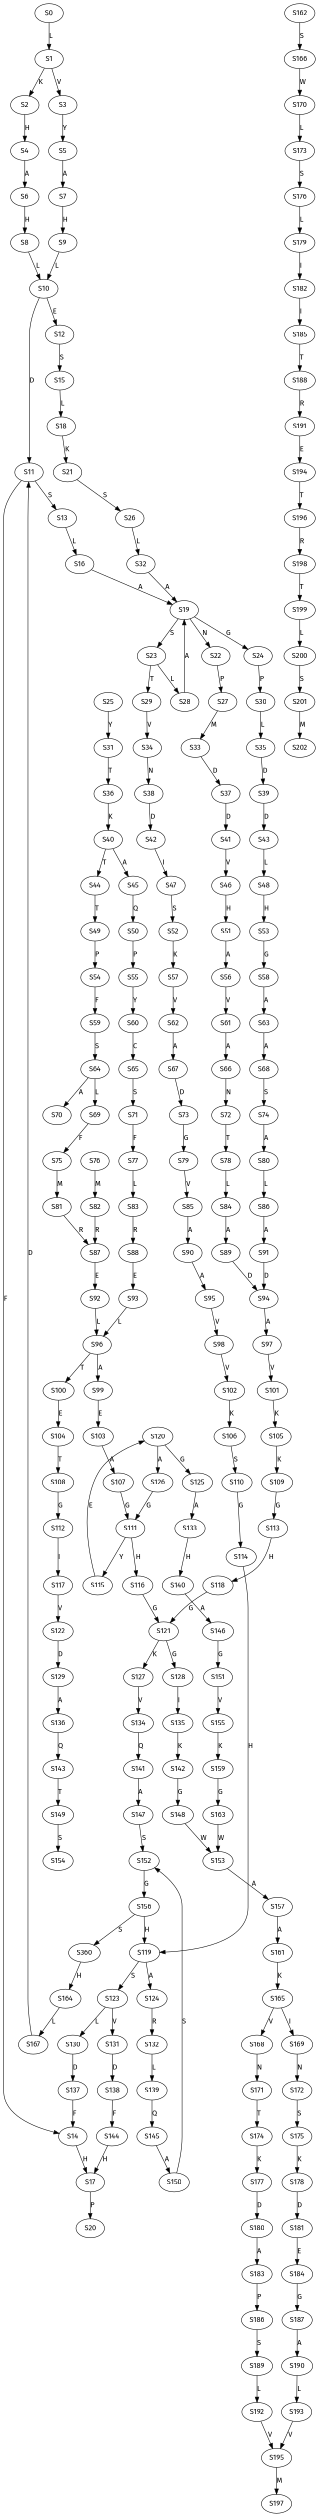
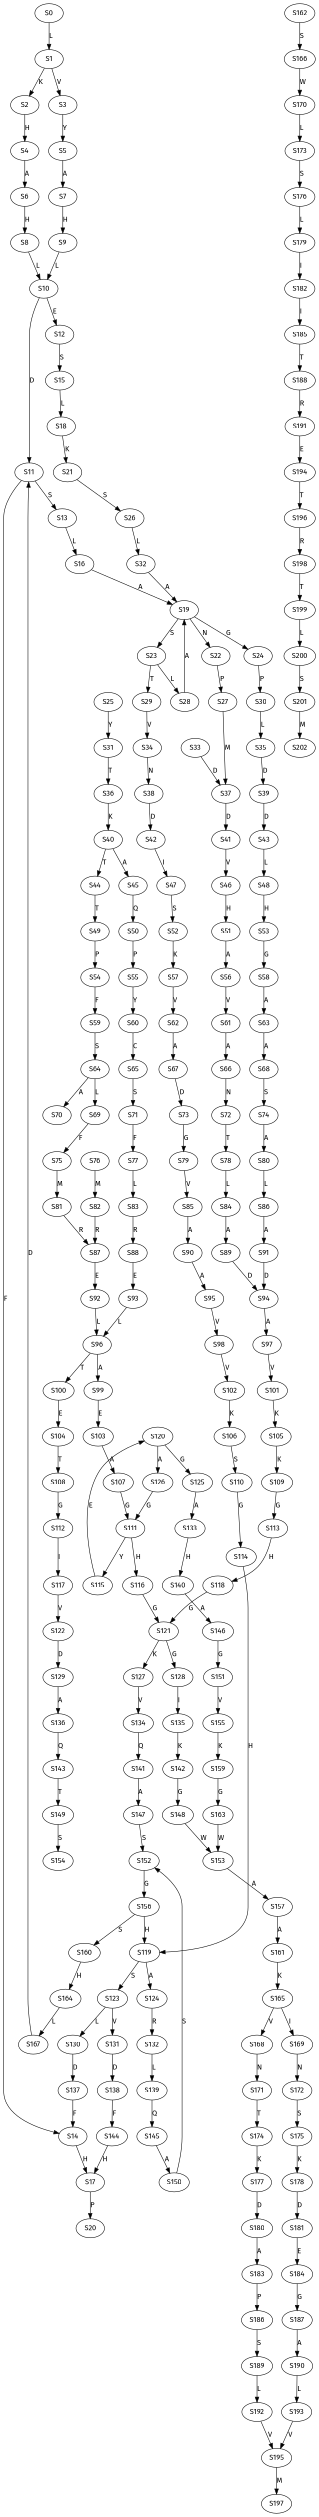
  strict digraph {
    fontname="Fira Sans"
    node [fontname="Fira Sans"]
    edge [fontname="Fira Sans"]
    S0
    S1
    S2
    S3
    S4
    S5
    S6
    S7
    S8
    S9
    S10
    S11
    S12
    S13
    S14
    S15
    S16
    S17
    S18
    S19
    S20
    S21
    S22
    S23
    S24
    S26
    S27
    S28
    S29
    S30
    S25
    S31
    S32
    S33
    S34
    S35
    S36
    S37
    S38
    S39
    S40
    S41
    S42
    S43
    S44
    S45
    S46
    S47
    S48
    S49
    S50
    S51
    S52
    S53
    S54
    S55
    S56
    S57
    S58
    S59
    S60
    S61
    S62
    S63
    S64
    S65
    S66
    S67
    S68
    S69
    S70
    S71
    S72
    S73
    S74
    S75
    S77
    S78
    S79
    S80
    S81
    S76
    S82
    S83
    S84
    S85
    S86
    S87
    S88
    S89
    S90
    S91
    S92
    S93
    S94
    S95
    S96
    S97
    S98
    S99
    S100
    S101
    S102
    S103
    S104
    S105
    S106
    S107
    S108
    S109
    S110
    S111
    S112
    S113
    S114
    S115
    S116
    S117
    S118
    S119
    S120
    S121
    S122
    S123
    S124
    S125
    S126
    S127
    S128
    S129
    S130
    S131
    S132
    S133
    S134
    S135
    S136
    S137
    S138
    S139
    S140
    S141
    S142
    S143
    S144
    S145
    S146
    S147
    S148
    S149
    S150
    S151
    S152
    S153
    S154
    S155
    S156
    S157
    S159
-   S160 [label=S360]
+   S160
    S161
    S163
    S164
    S165
    S162
    S166
    S167
    S168
    S169
    S170
    S171
    S172
    S173
    S174
    S175
    S176
    S177
    S178
    S179
    S180
    S181
    S182
    S183
    S184
    S185
    S186
    S187
    S188
    S189
    S190
    S191
    S192
    S193
    S194
    S195
    S196
    S197
    S198
    S199
    S200
    S201
    S202
    S0 -> S1 [label=L]
    S1 -> S2 [label=K]
    S1 -> S3 [label=V]
    S2 -> S4 [label=H]
    S3 -> S5 [label=Y]
    S4 -> S6 [label=A]
    S5 -> S7 [label=A]
    S6 -> S8 [label=H]
    S7 -> S9 [label=H]
    S8 -> S10 [label=L]
    S9 -> S10 [label=L]
    S10 -> S11 [label=D]
    S10 -> S12 [label=E]
    S11 -> S13 [label=S]
    S11 -> S14 [label=F]
    S12 -> S15 [label=S]
    S13 -> S16 [label=L]
    S14 -> S17 [label=H]
    S15 -> S18 [label=L]
    S16 -> S19 [label=A]
    S17 -> S20 [label=P]
    S18 -> S21 [label=K]
    S19 -> S22 [label=N]
    S19 -> S23 [label=S]
    S19 -> S24 [label=G]
    S21 -> S26 [label=S]
    S22 -> S27 [label=P]
    S23 -> S28 [label=L]
    S23 -> S29 [label=T]
    S24 -> S30 [label=P]
    S26 -> S32 [label=L]
-   S27 -> S33 [label=M]
+   S27 -> S37 [label=M]
    S28 -> S19 [label=A]
    S29 -> S34 [label=V]
    S30 -> S35 [label=L]
    S25 -> S31 [label=Y]
    S31 -> S36 [label=T]
    S32 -> S19 [label=A]
    S33 -> S37 [label=D]
    S34 -> S38 [label=N]
    S35 -> S39 [label=D]
    S36 -> S40 [label=K]
    S37 -> S41 [label=D]
    S38 -> S42 [label=D]
    S39 -> S43 [label=D]
    S40 -> S44 [label=T]
    S40 -> S45 [label=A]
    S41 -> S46 [label=V]
    S42 -> S47 [label=I]
    S43 -> S48 [label=L]
    S44 -> S49 [label=T]
    S45 -> S50 [label=Q]
    S46 -> S51 [label=H]
    S47 -> S52 [label=S]
    S48 -> S53 [label=H]
    S49 -> S54 [label=P]
    S50 -> S55 [label=P]
    S51 -> S56 [label=A]
    S52 -> S57 [label=K]
    S53 -> S58 [label=G]
    S54 -> S59 [label=F]
    S55 -> S60 [label=Y]
    S56 -> S61 [label=V]
    S57 -> S62 [label=V]
    S58 -> S63 [label=A]
    S59 -> S64 [label=S]
    S60 -> S65 [label=C]
    S61 -> S66 [label=A]
    S62 -> S67 [label=A]
    S63 -> S68 [label=A]
    S64 -> S69 [label=L]
    S64 -> S70 [label=A]
    S65 -> S71 [label=S]
    S66 -> S72 [label=N]
    S67 -> S73 [label=D]
    S68 -> S74 [label=S]
    S69 -> S75 [label=F]
    S71 -> S77 [label=F]
    S72 -> S78 [label=T]
    S73 -> S79 [label=G]
    S74 -> S80 [label=A]
    S75 -> S81 [label=M]
    S77 -> S83 [label=L]
    S78 -> S84 [label=L]
    S79 -> S85 [label=V]
    S80 -> S86 [label=L]
    S81 -> S87 [label=R]
    S76 -> S82 [label=M]
    S82 -> S87 [label=R]
    S83 -> S88 [label=R]
    S84 -> S89 [label=A]
    S85 -> S90 [label=A]
    S86 -> S91 [label=A]
    S87 -> S92 [label=E]
    S88 -> S93 [label=E]
    S89 -> S94 [label=D]
    S90 -> S95 [label=A]
    S91 -> S94 [label=D]
    S92 -> S96 [label=L]
    S93 -> S96 [label=L]
    S94 -> S97 [label=A]
    S95 -> S98 [label=V]
    S96 -> S99 [label=A]
    S96 -> S100 [label=T]
    S97 -> S101 [label=V]
    S98 -> S102 [label=V]
    S99 -> S103 [label=E]
    S100 -> S104 [label=E]
    S101 -> S105 [label=K]
    S102 -> S106 [label=K]
    S103 -> S107 [label=A]
    S104 -> S108 [label=T]
    S105 -> S109 [label=K]
    S106 -> S110 [label=S]
    S107 -> S111 [label=G]
    S108 -> S112 [label=G]
    S109 -> S113 [label=G]
    S110 -> S114 [label=G]
    S111 -> S115 [label=Y]
    S111 -> S116 [label=H]
    S112 -> S117 [label=I]
    S113 -> S118 [label=H]
    S114 -> S119 [label=H]
    S115 -> S120 [label=E]
    S116 -> S121 [label=G]
    S117 -> S122 [label=V]
    S118 -> S121 [label=G]
    S119 -> S123 [label=S]
    S119 -> S124 [label=A]
    S120 -> S125 [label=G]
    S120 -> S126 [label=A]
    S121 -> S127 [label=K]
    S121 -> S128 [label=G]
    S122 -> S129 [label=D]
    S123 -> S130 [label=L]
    S123 -> S131 [label=V]
    S124 -> S132 [label=R]
    S125 -> S133 [label=A]
    S126 -> S111 [label=G]
    S127 -> S134 [label=V]
    S128 -> S135 [label=I]
    S129 -> S136 [label=A]
    S130 -> S137 [label=D]
    S131 -> S138 [label=D]
    S132 -> S139 [label=L]
    S133 -> S140 [label=H]
    S134 -> S141 [label=Q]
    S135 -> S142 [label=K]
    S136 -> S143 [label=Q]
    S137 -> S14 [label=F]
    S138 -> S144 [label=F]
    S139 -> S145 [label=Q]
    S140 -> S146 [label=A]
    S141 -> S147 [label=A]
    S142 -> S148 [label=G]
    S143 -> S149 [label=T]
    S144 -> S17 [label=H]
    S145 -> S150 [label=A]
    S146 -> S151 [label=G]
    S147 -> S152 [label=S]
    S148 -> S153 [label=W]
    S149 -> S154 [label=S]
    S150 -> S152 [label=S]
    S151 -> S155 [label=V]
    S152 -> S156 [label=G]
    S153 -> S157 [label=A]
    S155 -> S159 [label=K]
    S156 -> S119 [label=H]
    S156 -> S160 [label=S]
    S157 -> S161 [label=A]
    S159 -> S163 [label=G]
    S160 -> S164 [label=H]
    S161 -> S165 [label=K]
    S163 -> S153 [label=W]
    S164 -> S167 [label=L]
    S165 -> S168 [label=V]
    S165 -> S169 [label=I]
    S162 -> S166 [label=S]
    S166 -> S170 [label=W]
    S167 -> S11 [label=D]
    S168 -> S171 [label=N]
    S169 -> S172 [label=N]
    S170 -> S173 [label=L]
    S171 -> S174 [label=T]
    S172 -> S175 [label=S]
    S173 -> S176 [label=S]
    S174 -> S177 [label=K]
    S175 -> S178 [label=K]
    S176 -> S179 [label=L]
    S177 -> S180 [label=D]
    S178 -> S181 [label=D]
    S179 -> S182 [label=I]
    S180 -> S183 [label=A]
    S181 -> S184 [label=E]
    S182 -> S185 [label=I]
    S183 -> S186 [label=P]
    S184 -> S187 [label=G]
    S185 -> S188 [label=T]
    S186 -> S189 [label=S]
    S187 -> S190 [label=A]
    S188 -> S191 [label=R]
    S189 -> S192 [label=L]
    S190 -> S193 [label=L]
    S191 -> S194 [label=E]
    S192 -> S195 [label=V]
    S193 -> S195 [label=V]
    S194 -> S196 [label=T]
    S195 -> S197 [label=M]
    S196 -> S198 [label=R]
    S198 -> S199 [label=T]
    S199 -> S200 [label=L]
    S200 -> S201 [label=S]
    S201 -> S202 [label=M]
  }
